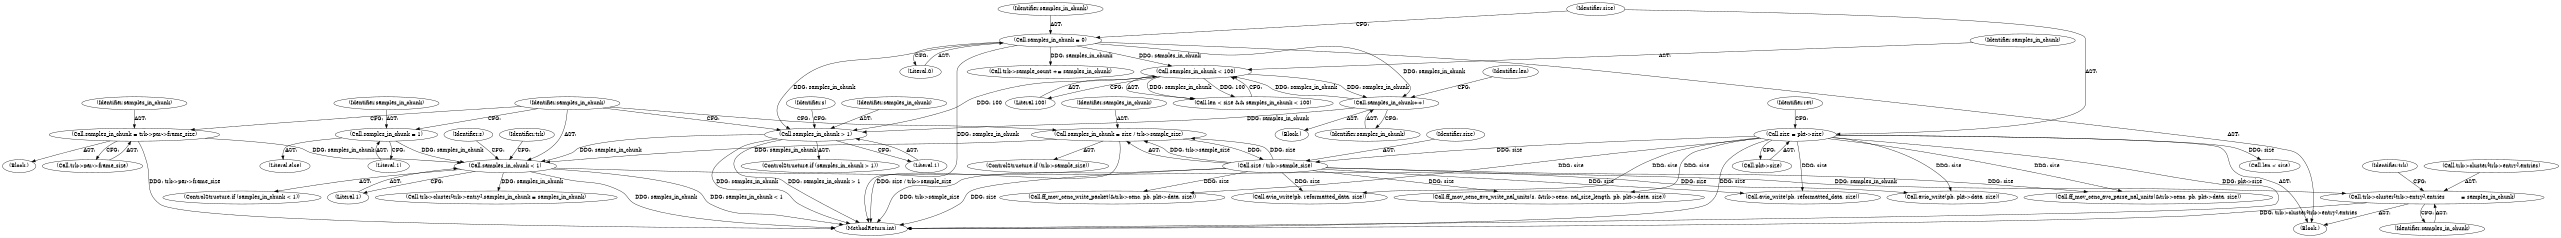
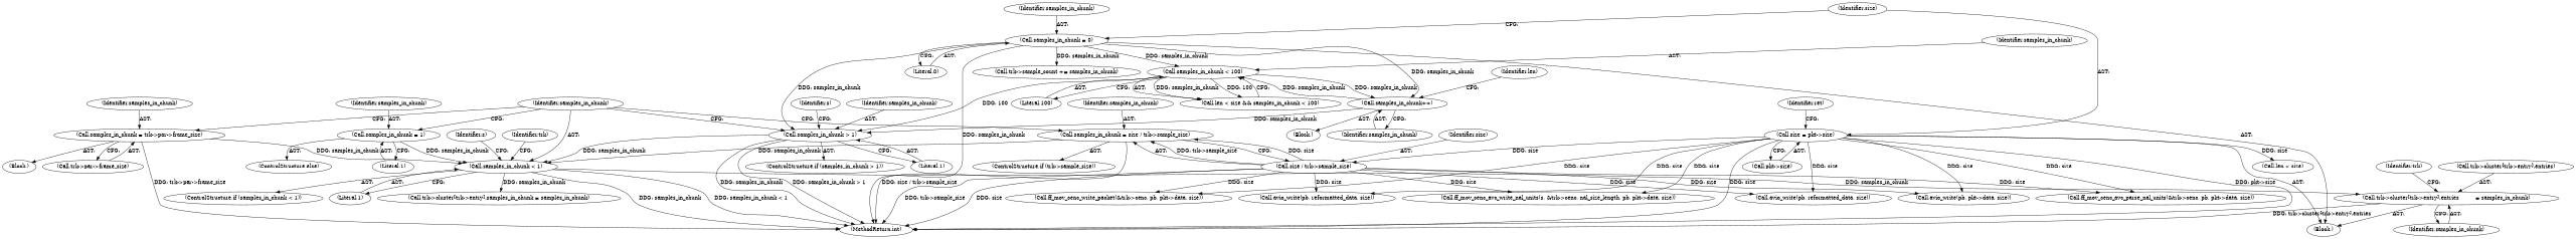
  digraph {
    n1 [label="(Call,trk->cluster[trk->entry].entries          = samples_in_chunk)"]
    n2 [label="(Identifier,samples_in_chunk)"]
    n3 [label="(MethodReturn,int)"]
    n4 [label="(Block,)"]
    n5 [label="(Call,samples_in_chunk < 1)"]
    n6 [label="(ControlStructure,if (samples_in_chunk < 1))"]
    n7 [label="(Call,trk->cluster[trk->entry].samples_in_chunk = samples_in_chunk)"]
    n8 [label="(Literal,1)"]
    n9 [label="(Call,trk->sample_count += samples_in_chunk)"]
    n10 [label="(Call,samples_in_chunk = 1)"]
-   n11 [label="(Literal,else)"]
+   n11 [label="(ControlStructure,else)"]
    n12 [label="(Literal,1)"]
    n13 [label="(Call,samples_in_chunk > 1)"]
    n14 [label="(ControlStructure,if (samples_in_chunk > 1))"]
    n15 [label="(Literal,1)"]
    n16 [label="(Call,samples_in_chunk < 100)"]
    n17 [label="(Call,samples_in_chunk++)"]
    n18 [label="(Literal,100)"]
    n19 [label="(Call,len < size && samples_in_chunk < 100)"]
    n20 [label="(Identifier,samples_in_chunk)"]
    n21 [label="(Block,)"]
    n22 [label="(Call,samples_in_chunk = 0)"]
    n23 [label="(Literal,0)"]
    n24 [label="(Call,samples_in_chunk = size / trk->sample_size)"]
    n25 [label="(Call,size / trk->sample_size)"]
    n26 [label="(ControlStructure,if (trk->sample_size))"]
    n27 [label="(Call,avio_write(pb, reformatted_data, size))"]
    n28 [label="(Call,avio_write(pb, reformatted_data, size))"]
    n29 [label="(Call,ff_mov_cenc_avc_write_nal_units(s, &trk->cenc, nal_size_length, pb, pkt->data, size))"]
    n30 [label="(Call,ff_mov_cenc_avc_parse_nal_units(&trk->cenc, pb, pkt->data, size))"]
    n31 [label="(Call,ff_mov_cenc_write_packet(&trk->cenc, pb, pkt->data, size))"]
    n32 [label="(Call,avio_write(pb, pkt->data, size))"]
    n33 [label="(Call,size = pkt->size)"]
    n34 [label="(Call,pkt->size)"]
    n35 [label="(Call,len < size)"]
    n36 [label="(Call,samples_in_chunk = trk->par->frame_size)"]
    n37 [label="(Block,)"]
    n38 [label="(Call,trk->par->frame_size)"]
    n39 [label="(Identifier,samples_in_chunk)"]
    n40 [label="(Identifier,s)"]
    n41 [label="(Identifier,s)"]
    n42 [label="(Identifier,samples_in_chunk)"]
    n43 [label="(Identifier,samples_in_chunk)"]
    n44 [label="(Identifier,samples_in_chunk)"]
    n45 [label="(Call,trk->cluster[trk->entry].entries)"]
    n46 [label="(Identifier,size)"]
    n47 [label="(Identifier,trk)"]
    n48 [label="(Identifier,size)"]
    n49 [label="(Identifier,trk)"]
    n50 [label="(Identifier,samples_in_chunk)"]
    n51 [label="(Identifier,ret)"]
    n52 [label="(Identifier,samples_in_chunk)"]
    n53 [label="(Identifier,samples_in_chunk)"]
    n54 [label="(Identifier,len)"]
    n1 -> n2 [label="CFG: "]
    n1 -> n3 [label="DDG: trk->cluster[trk->entry].entries"]
    n1 -> n4 [label="AST: "]
    n2 -> n1 [label="AST: "]
    n5 -> n1 [label="DDG: samples_in_chunk"]
    n5 -> n3 [label="DDG: samples_in_chunk"]
    n5 -> n3 [label="DDG: samples_in_chunk < 1"]
    n5 -> n6 [label="AST: "]
    n5 -> n7 [label="DDG: samples_in_chunk"]
    n5 -> n8 [label="CFG: "]
    n8 -> n5 [label="AST: "]
    n10 -> n5 [label="DDG: samples_in_chunk"]
    n10 -> n11 [label="AST: "]
    n10 -> n12 [label="CFG: "]
    n12 -> n10 [label="AST: "]
    n13 -> n3 [label="DDG: samples_in_chunk > 1"]
    n13 -> n3 [label="DDG: samples_in_chunk"]
    n13 -> n5 [label="DDG: samples_in_chunk"]
    n13 -> n14 [label="AST: "]
    n13 -> n15 [label="CFG: "]
    n15 -> n13 [label="AST: "]
    n16 -> n13 [label="DDG: 100"]
    n16 -> n17 [label="DDG: samples_in_chunk"]
    n16 -> n18 [label="CFG: "]
    n16 -> n19 [label="AST: "]
    n16 -> n19 [label="DDG: samples_in_chunk"]
    n16 -> n19 [label="DDG: 100"]
    n17 -> n13 [label="DDG: samples_in_chunk"]
    n17 -> n16 [label="DDG: samples_in_chunk"]
    n17 -> n20 [label="CFG: "]
    n17 -> n21 [label="AST: "]
    n18 -> n16 [label="AST: "]
    n19 -> n16 [label="CFG: "]
    n20 -> n17 [label="AST: "]
    n22 -> n3 [label="DDG: samples_in_chunk"]
    n22 -> n4 [label="AST: "]
    n22 -> n9 [label="DDG: samples_in_chunk"]
    n22 -> n13 [label="DDG: samples_in_chunk"]
    n22 -> n16 [label="DDG: samples_in_chunk"]
    n22 -> n17 [label="DDG: samples_in_chunk"]
    n22 -> n23 [label="CFG: "]
    n23 -> n22 [label="AST: "]
    n24 -> n3 [label="DDG: size / trk->sample_size"]
    n24 -> n5 [label="DDG: samples_in_chunk"]
-   n24 -> n25 [label="DDG: "]
+   n24 -> n25 [label="CFG: "]
    n24 -> n26 [label="AST: "]
    n25 -> n3 [label="DDG: trk->sample_size"]
    n25 -> n3 [label="DDG: size"]
    n25 -> n24 [label="AST: "]
    n25 -> n24 [label="DDG: size"]
    n25 -> n24 [label="DDG: trk->sample_size"]
    n25 -> n27 [label="DDG: size"]
    n25 -> n28 [label="DDG: size"]
    n25 -> n29 [label="DDG: size"]
    n25 -> n30 [label="DDG: size"]
    n25 -> n31 [label="DDG: size"]
    n25 -> n32 [label="DDG: size"]
    n33 -> n3 [label="DDG: size"]
    n33 -> n3 [label="DDG: pkt->size"]
    n33 -> n4 [label="AST: "]
    n33 -> n25 [label="DDG: size"]
    n33 -> n27 [label="DDG: size"]
    n33 -> n28 [label="DDG: size"]
    n33 -> n29 [label="DDG: size"]
    n33 -> n30 [label="DDG: size"]
    n33 -> n31 [label="DDG: size"]
    n33 -> n32 [label="DDG: size"]
    n33 -> n34 [label="CFG: "]
    n33 -> n35 [label="DDG: size"]
    n34 -> n33 [label="AST: "]
    n36 -> n3 [label="DDG: trk->par->frame_size"]
    n36 -> n5 [label="DDG: samples_in_chunk"]
    n36 -> n37 [label="AST: "]
    n36 -> n38 [label="CFG: "]
    n38 -> n36 [label="AST: "]
    n39 -> n5 [label="AST: "]
    n39 -> n10 [label="CFG: "]
    n39 -> n13 [label="CFG: "]
    n39 -> n24 [label="CFG: "]
    n39 -> n36 [label="CFG: "]
    n40 -> n5 [label="CFG: "]
    n41 -> n13 [label="CFG: "]
    n42 -> n16 [label="AST: "]
    n43 -> n24 [label="AST: "]
    n44 -> n13 [label="AST: "]
    n45 -> n1 [label="AST: "]
    n46 -> n25 [label="AST: "]
    n47 -> n5 [label="CFG: "]
    n48 -> n22 [label="CFG: "]
    n48 -> n33 [label="AST: "]
    n49 -> n1 [label="CFG: "]
    n50 -> n36 [label="AST: "]
    n51 -> n33 [label="CFG: "]
    n52 -> n22 [label="AST: "]
    n53 -> n10 [label="AST: "]
    n54 -> n17 [label="CFG: "]
  }
